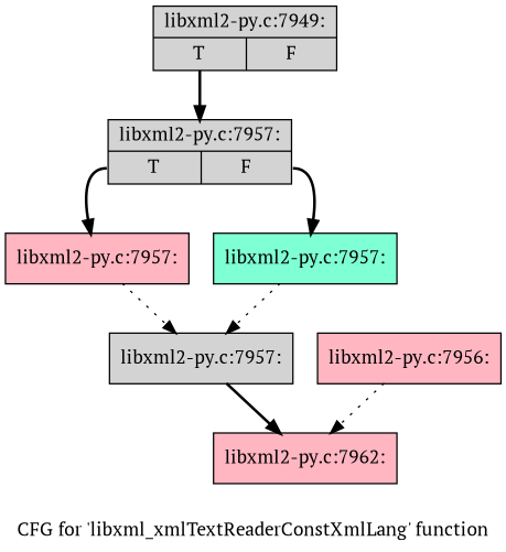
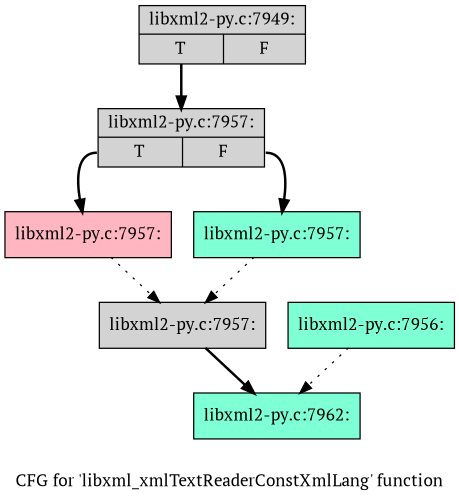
  digraph {
    fontname="PT Serif"
    label="CFG for 'libxml_xmlTextReaderConstXmlLang' function"
    node [fillcolor=lightgrey fontname="PT Serif" shape=record style=filled]
    edge [fontname="PT Serif" style=bold]
    n1 [label="{libxml2-py.c:7949:|{<s0>T|<s1>F}}"]
    n2 [label="{libxml2-py.c:7957:|{<s0>T|<s1>F}}"]
    n3 [fillcolor=lightpink label="{libxml2-py.c:7957:}"]
    n4 [fillcolor=aquamarine label="{libxml2-py.c:7957:}"]
-   n5 [fillcolor=lightpink label="{libxml2-py.c:7956:}"]
-   n6 [fillcolor=lightpink label="{libxml2-py.c:7962:}"]
+   n5 [fillcolor=aquamarine label="{libxml2-py.c:7956:}"]
+   n6 [fillcolor=aquamarine label="{libxml2-py.c:7962:}"]
    n7 [label="{libxml2-py.c:7957:}"]
    n1 -> n2 [tailport=s0]
    n2 -> n3 [tailport=s0]
    n2 -> n4 [tailport=s1]
    n3 -> n7 [style=dotted]
    n4 -> n7 [style=dotted]
    n5 -> n6 [style=dotted]
    n7 -> n6
  }
